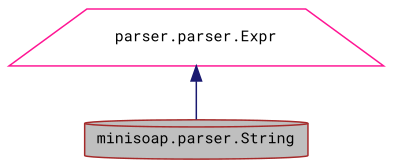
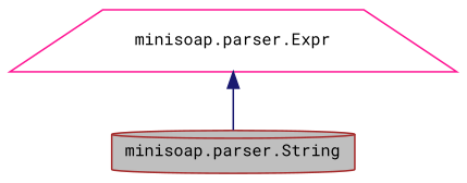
  digraph {
    fontname="Roboto Mono"
    node [fontname="Roboto Mono" fontsize=10 style=filled]
    n1 [color=brown fillcolor=grey75 fontcolor=black height=0.2 label="minisoap.parser.String" shape=cylinder width=0.4]
-   n2 [color=deeppink fillcolor=white height=0.2 label="parser.parser.Expr" shape=trapezium width=0.4]
+   n2 [color=deeppink fillcolor=white height=0.2 label="minisoap.parser.Expr" shape=trapezium width=0.4]
    n2 -> n1 [color=midnightblue dir=back fontname="Roboto Mono" fontsize=10 labelfontname=Helvetica labelfontsize=10 style=solid]
  }
